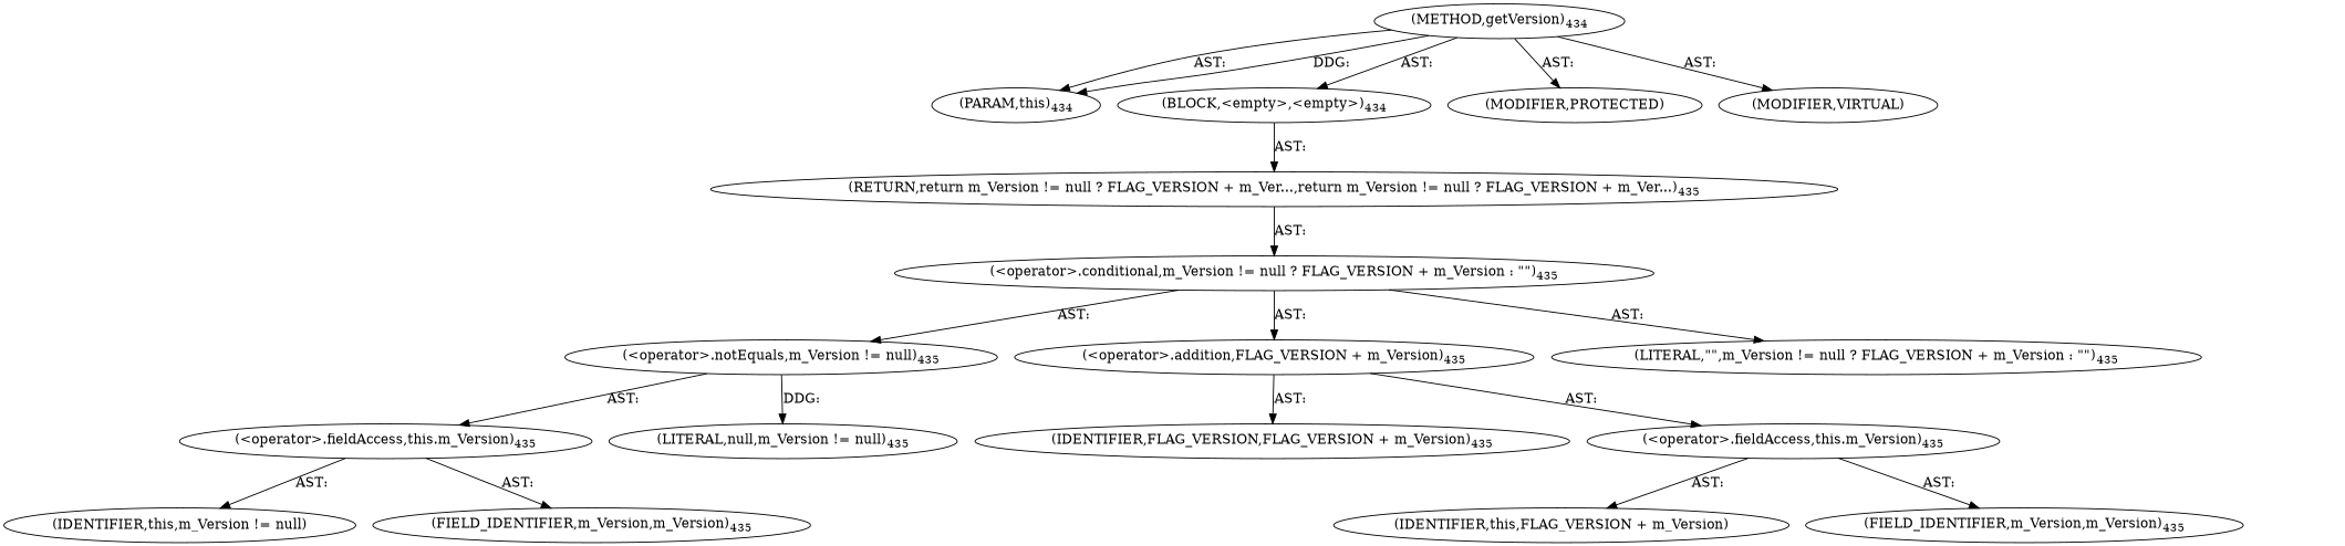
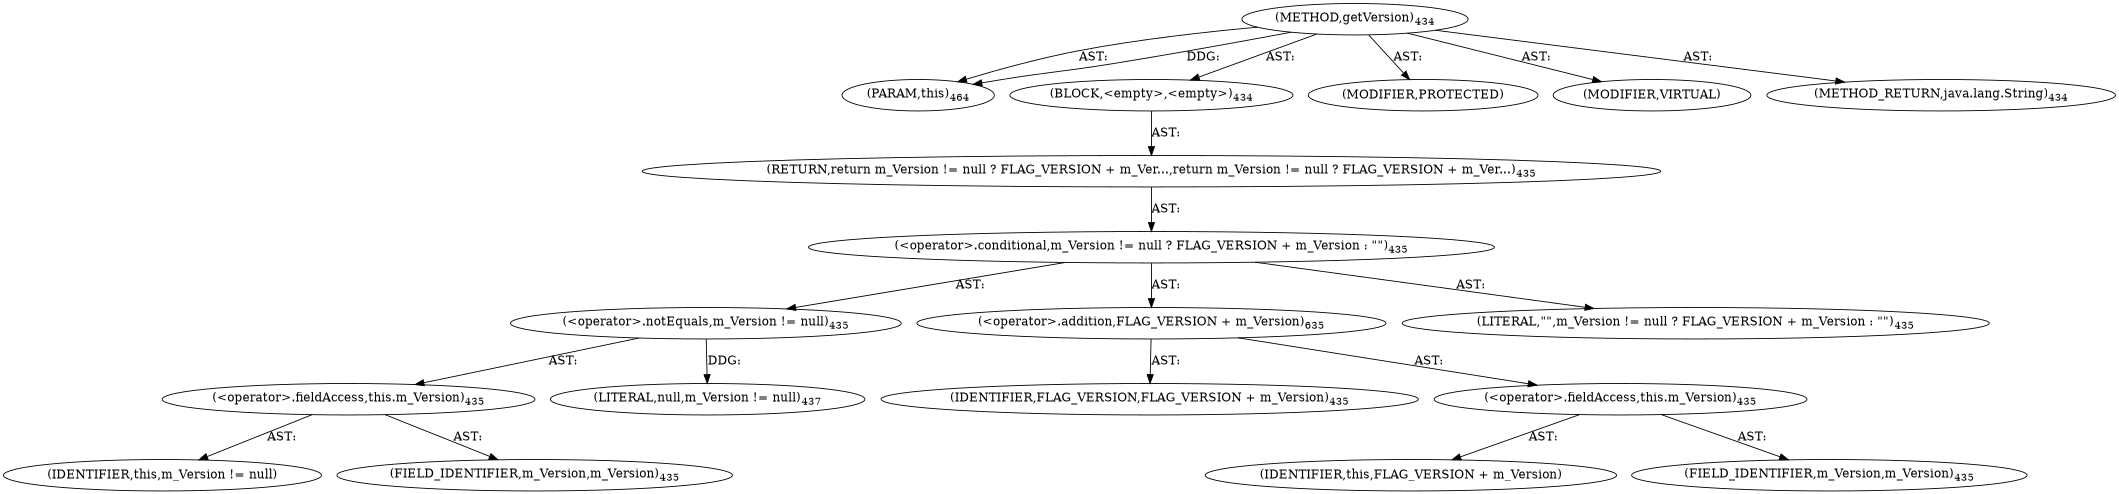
  digraph {
    n1 [label=<(METHOD,getVersion)<SUB>434</SUB>>]
-   n2 [label=<(PARAM,this)<SUB>434</SUB>>]
+   n2 [label=<(PARAM,this)<SUB>464</SUB>>]
    n3 [label=<(BLOCK,&lt;empty&gt;,&lt;empty&gt;)<SUB>434</SUB>>]
    n4 [label=<(MODIFIER,PROTECTED)>]
    n5 [label=<(MODIFIER,VIRTUAL)>]
+   n6 [label=<(METHOD_RETURN,java.lang.String)<SUB>434</SUB>>]
    n7 [label=<(RETURN,return m_Version != null ? FLAG_VERSION + m_Ver...,return m_Version != null ? FLAG_VERSION + m_Ver...)<SUB>435</SUB>>]
    n8 [label=<(&lt;operator&gt;.conditional,m_Version != null ? FLAG_VERSION + m_Version : &quot;&quot;)<SUB>435</SUB>>]
    n9 [label=<(&lt;operator&gt;.notEquals,m_Version != null)<SUB>435</SUB>>]
-   n10 [label=<(&lt;operator&gt;.addition,FLAG_VERSION + m_Version)<SUB>435</SUB>>]
+   n10 [label=<(&lt;operator&gt;.addition,FLAG_VERSION + m_Version)<SUB>635</SUB>>]
    n11 [label=<(LITERAL,&quot;&quot;,m_Version != null ? FLAG_VERSION + m_Version : &quot;&quot;)<SUB>435</SUB>>]
    n12 [label=<(&lt;operator&gt;.fieldAccess,this.m_Version)<SUB>435</SUB>>]
-   n13 [label=<(LITERAL,null,m_Version != null)<SUB>435</SUB>>]
+   n13 [label=<(LITERAL,null,m_Version != null)<SUB>437</SUB>>]
    n14 [label=<(IDENTIFIER,FLAG_VERSION,FLAG_VERSION + m_Version)<SUB>435</SUB>>]
    n15 [label=<(&lt;operator&gt;.fieldAccess,this.m_Version)<SUB>435</SUB>>]
    n16 [label=<(IDENTIFIER,this,m_Version != null)>]
    n17 [label=<(FIELD_IDENTIFIER,m_Version,m_Version)<SUB>435</SUB>>]
    n18 [label=<(IDENTIFIER,this,FLAG_VERSION + m_Version)>]
    n19 [label=<(FIELD_IDENTIFIER,m_Version,m_Version)<SUB>435</SUB>>]
    n1 -> n2 [label="AST: "]
    n1 -> n2 [label="DDG: "]
    n1 -> n3 [label="AST: "]
    n1 -> n4 [label="AST: "]
    n1 -> n5 [label="AST: "]
+   n1 -> n6 [label="AST: "]
    n3 -> n7 [label="AST: "]
    n7 -> n8 [label="AST: "]
    n8 -> n9 [label="AST: "]
    n8 -> n10 [label="AST: "]
    n8 -> n11 [label="AST: "]
    n9 -> n12 [label="AST: "]
    n9 -> n13 [label="DDG: "]
    n10 -> n14 [label="AST: "]
    n10 -> n15 [label="AST: "]
    n12 -> n16 [label="AST: "]
    n12 -> n17 [label="AST: "]
    n15 -> n18 [label="AST: "]
    n15 -> n19 [label="AST: "]
  }
